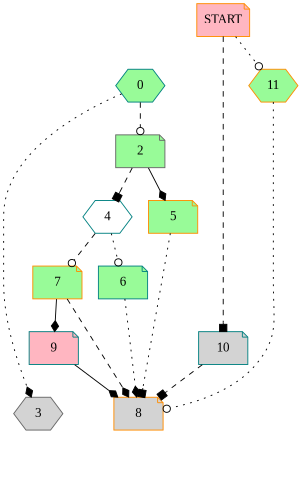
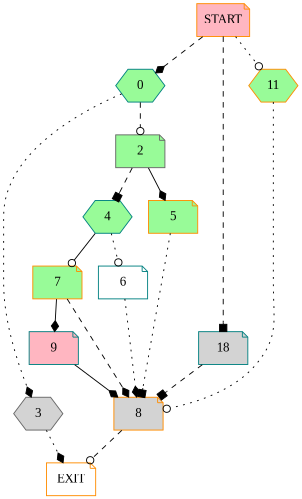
  digraph {
    fontname="Liberation Serif"
    node [color=darkorange fillcolor=palegreen fontname="Liberation Serif" shape=note style=filled]
    edge [arrowhead=diamond fontname="Liberation Serif" style=dashed]
    n1 [fillcolor=lightpink label=START]
    n2 [color=teal label=0 shape=hexagon]
-   10 [color=teal fillcolor=lightgrey]
+   10 [color=teal fillcolor=lightgrey label=18]
    11 [shape=hexagon]
    2 [color=gray40]
    3 [color=gray40 fillcolor=lightgrey shape=hexagon]
    8 [fillcolor=lightgrey]
-   4 [color=teal fillcolor=white shape=hexagon]
+   n8 [fillcolor=white label=EXIT]
+   4 [color=teal shape=hexagon]
    5
-   6 [color=teal]
+   6 [color=teal fillcolor=white]
    7
    9 [color=teal fillcolor=lightpink]
+   n1 -> n2
    n1 -> 10 [arrowhead=box]
    n1 -> 11 [arrowhead=odot style=dotted]
    n2 -> 2 [arrowhead=odot]
    n2 -> 3 [style=dotted]
    10 -> 8 [arrowhead=box]
    11 -> 8 [arrowhead=odot style=dotted]
    2 -> 4 [arrowhead=box]
    2 -> 5 [style=solid]
+   3 -> n8 [style=dotted]
+   8 -> n8 [arrowhead=odot]
    4 -> 6 [arrowhead=odot style=dotted]
-   4 -> 7 [arrowhead=odot]
+   4 -> 7 [arrowhead=odot style=solid]
    5 -> 8 [arrowhead=box style=dotted]
    6 -> 8 [style=dotted]
    7 -> 8
    7 -> 9 [style=solid]
    9 -> 8 [style=solid]
  }
